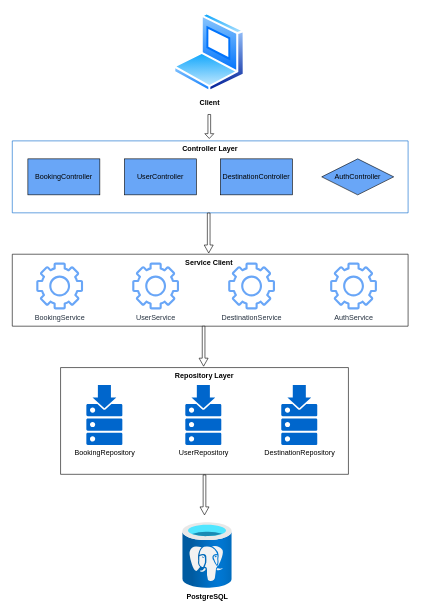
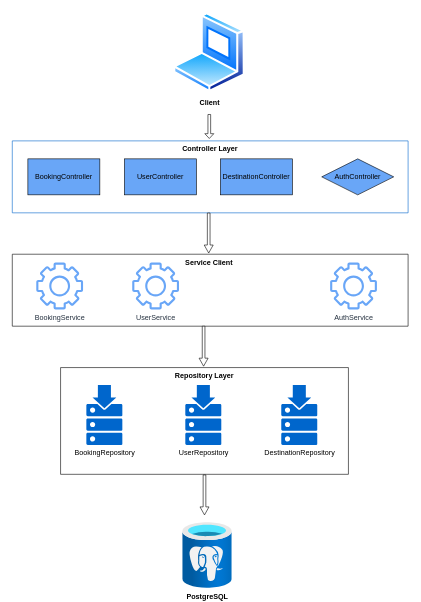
  <mxCell id="0" />
  <mxCell id="1" parent="0" />
  <mxCell id="2" value="Controller Layer " style="group;fontStyle=1" vertex="1" connectable="0" parent="1"><mxGeometry x="20" y="234" width="660" height="120" as="geometry" /></mxCell>
  <mxCell id="3" value="" style="group" vertex="1" connectable="0" parent="2"><mxGeometry x="26" y="30" width="610" height="60" as="geometry" /></mxCell>
  <mxCell id="4" value="" style="group" vertex="1" connectable="0" parent="3"><mxGeometry width="441" height="60" as="geometry" /></mxCell>
  <mxCell id="5" value="BookingController" style="rounded=0;whiteSpace=wrap;html=1;fillColor=light-dark(#69a6f7, #ededed);" vertex="1" parent="4"><mxGeometry width="120" height="60" as="geometry" /></mxCell>
  <mxCell id="6" value="Destination&lt;span style=&quot;background-color: transparent; color: light-dark(rgb(0, 0, 0), rgb(255, 255, 255));&quot;&gt;Controller&lt;/span&gt;" style="rounded=0;whiteSpace=wrap;html=1;fillColor=#69A6F7;" vertex="1" parent="4"><mxGeometry x="321" width="120" height="60" as="geometry" /></mxCell>
  <mxCell id="7" value="User&lt;span style=&quot;background-color: transparent; color: light-dark(rgb(0, 0, 0), rgb(255, 255, 255));&quot;&gt;Controller&lt;/span&gt;" style="rounded=0;whiteSpace=wrap;html=1;fillColor=#69A6F7;" vertex="1" parent="4"><mxGeometry x="161" width="120" height="60" as="geometry" /></mxCell>
  <mxCell id="8" value="AuthController" style="rhombus;whiteSpace=wrap;html=1;fillColor=#69A6F7;" vertex="1" parent="3"><mxGeometry x="490" width="120" height="60" as="geometry" /></mxCell>
  <mxCell id="9" value="" style="swimlane;startSize=0;fillColor=#6BD4F5;strokeColor=#0066CC;" vertex="1" parent="2"><mxGeometry width="660" height="120" as="geometry" /></mxCell>
  <mxCell id="10" value="Repository Layer" style="group;fontStyle=1" vertex="1" connectable="0" parent="1"><mxGeometry x="100.5" y="612" width="480" height="178" as="geometry" /></mxCell>
  <mxCell id="11" value="" style="group" vertex="1" connectable="0" parent="10"><mxGeometry x="43" y="29.25" width="385" height="111.25" as="geometry" /></mxCell>
  <mxCell id="12" value="BookingRepository" style="sketch=0;html=1;aspect=fixed;strokeColor=none;shadow=0;fillColor=#0066CC;verticalAlign=top;labelPosition=center;verticalLabelPosition=bottom;shape=mxgraph.gcp2.repository" vertex="1" parent="11"><mxGeometry width="60" height="100" as="geometry" /></mxCell>
  <mxCell id="13" value="User&lt;span style=&quot;background-color: transparent; color: light-dark(rgb(0, 0, 0), rgb(255, 255, 255));&quot;&gt;Repository&lt;/span&gt;" style="sketch=0;html=1;aspect=fixed;strokeColor=none;shadow=0;fillColor=#0066CC;verticalAlign=top;labelPosition=center;verticalLabelPosition=bottom;shape=mxgraph.gcp2.repository" vertex="1" parent="11"><mxGeometry x="165" width="60" height="100" as="geometry" /></mxCell>
  <mxCell id="14" value="&lt;span style=&quot;background-color: transparent; color: light-dark(rgb(0, 0, 0), rgb(255, 255, 255));&quot;&gt;DestinationRepository&lt;/span&gt;" style="sketch=0;html=1;aspect=fixed;strokeColor=none;shadow=0;fillColor=#0066CC;verticalAlign=top;labelPosition=center;verticalLabelPosition=bottom;shape=mxgraph.gcp2.repository" vertex="1" parent="11"><mxGeometry x="325" width="60" height="100" as="geometry" /></mxCell>
  <mxCell id="15" value="" style="swimlane;startSize=0;" vertex="1" parent="10"><mxGeometry width="480" height="178" as="geometry" /></mxCell>
  <mxCell id="16" value="&lt;div&gt;&lt;b&gt;Client&lt;/b&gt;&lt;/div&gt;" style="image;aspect=fixed;perimeter=ellipsePerimeter;html=1;align=center;shadow=0;dashed=0;spacingTop=3;image=img/lib/active_directory/laptop_client.svg;" vertex="1" parent="1"><mxGeometry x="288.5" y="20" width="120" height="133.33" as="geometry" /></mxCell>
  <mxCell id="17" value="" style="group" vertex="1" connectable="0" parent="1"><mxGeometry x="133.91" y="870" width="410.18" height="110" as="geometry" /></mxCell>
  <mxCell id="18" value="&lt;b&gt;PostgreSQL&lt;/b&gt;" style="image;aspect=fixed;html=1;points=[];align=center;fontSize=12;image=img/lib/azure2/databases/Azure_Database_PostgreSQL_Server.svg;" vertex="1" parent="17"><mxGeometry x="170" width="82.5" height="110" as="geometry" /></mxCell>
  <mxCell id="19" value="" style="shape=singleArrow;direction=south;whiteSpace=wrap;html=1;" vertex="1" parent="1"><mxGeometry x="341" y="190" width="15" height="40" as="geometry" /></mxCell>
  <mxCell id="20" value="" style="shape=singleArrow;direction=south;whiteSpace=wrap;html=1;" vertex="1" parent="1"><mxGeometry x="340" y="354.33" width="15" height="66.67" as="geometry" /></mxCell>
  <mxCell id="21" value="" style="shape=singleArrow;direction=south;whiteSpace=wrap;html=1;" vertex="1" parent="1"><mxGeometry x="333" y="791" width="15" height="66.67" as="geometry" /></mxCell>
  <mxCell id="22" value="" style="group" vertex="1" connectable="0" parent="1"><mxGeometry x="60" y="437" width="568" height="78" as="geometry" /></mxCell>
  <mxCell id="23" value="UserService" style="sketch=0;outlineConnect=0;fontColor=#232F3E;gradientColor=none;fillColor=#69A6F7;strokeColor=none;dashed=0;verticalLabelPosition=bottom;verticalAlign=top;align=center;html=1;fontSize=12;fontStyle=0;aspect=fixed;pointerEvents=1;shape=mxgraph.aws4.gear;" vertex="1" parent="22"><mxGeometry x="160" width="78" height="78" as="geometry" /></mxCell>
- <mxCell id="24" value="&lt;span style=&quot;background-color: transparent; color: light-dark(rgb(35, 47, 62), rgb(189, 199, 212));&quot;&gt;DestinationService&lt;/span&gt;" style="sketch=0;outlineConnect=0;fontColor=#232F3E;gradientColor=none;fillColor=#69A6F7;strokeColor=none;dashed=0;verticalLabelPosition=bottom;verticalAlign=top;align=center;html=1;fontSize=12;fontStyle=0;aspect=fixed;pointerEvents=1;shape=mxgraph.aws4.gear;" vertex="1" parent="22"><mxGeometry x="320" width="78" height="78" as="geometry" /></mxCell>
  <mxCell id="25" value="&lt;span style=&quot;background-color: transparent; color: light-dark(rgb(35, 47, 62), rgb(189, 199, 212));&quot;&gt;AuthService&lt;/span&gt;" style="sketch=0;outlineConnect=0;fontColor=#232F3E;gradientColor=none;fillColor=#69A6F7;strokeColor=none;dashed=0;verticalLabelPosition=bottom;verticalAlign=top;align=center;html=1;fontSize=12;fontStyle=0;aspect=fixed;pointerEvents=1;shape=mxgraph.aws4.gear;" vertex="1" parent="22"><mxGeometry x="490" width="78" height="78" as="geometry" /></mxCell>
  <mxCell id="26" value="BookingService" style="sketch=0;outlineConnect=0;fontColor=#232F3E;gradientColor=none;fillColor=#69A6F7;strokeColor=none;dashed=0;verticalLabelPosition=bottom;verticalAlign=top;align=center;html=1;fontSize=12;fontStyle=0;aspect=fixed;pointerEvents=1;shape=mxgraph.aws4.gear;" vertex="1" parent="22"><mxGeometry width="78" height="78" as="geometry" /></mxCell>
  <mxCell id="27" value="&#10;&#10;Service Client " style="swimlane;startSize=0;" vertex="1" parent="1"><mxGeometry x="20" y="423" width="660" height="120" as="geometry" /></mxCell>
  <mxCell id="28" value="" style="shape=singleArrow;direction=south;whiteSpace=wrap;html=1;" vertex="1" parent="1"><mxGeometry x="331.5" y="543" width="15" height="66.67" as="geometry" /></mxCell>
